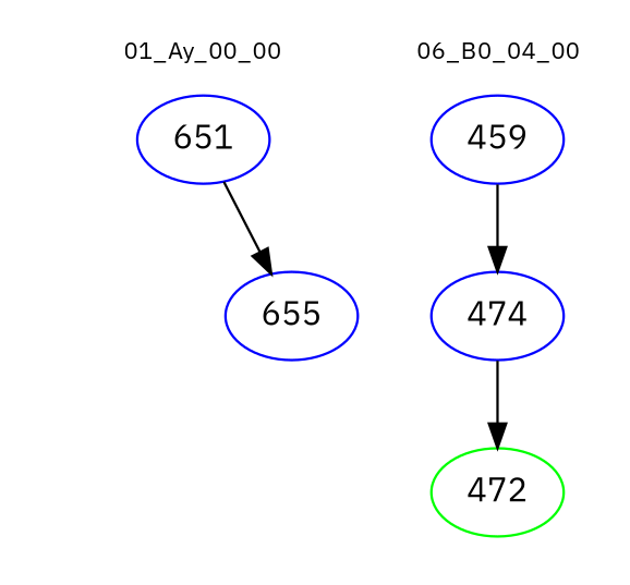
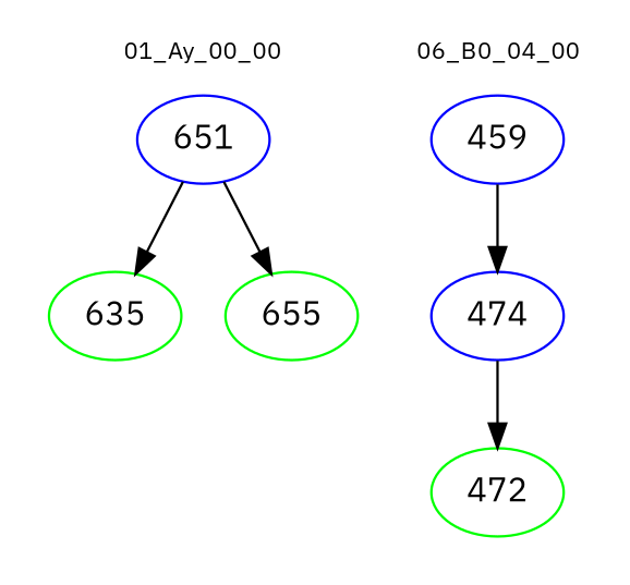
  digraph {
    fontname="IBM Plex Sans"
    node [color=blue fontname="IBM Plex Sans"]
    edge [color=black fontname="IBM Plex Sans"]
    n1 [label=651]
-   n3 [label=655]
+   n2 [color=green label=635]
+   n3 [color=green label=655]
    n4 [label=474]
    n5 [label=459]
    n6 [color=green label=472]
    subgraph cluster_1 {
      color=white
      fontsize=10
      label="01_Ay_00_00"
      n1
+     n2
      n3
    }
    subgraph cluster_2 {
      color=white
      fontsize=10
      label="06_B0_04_00"
      n4
      n5
      n6
    }
+   n1 -> n2
    n1 -> n3
    n4 -> n6
    n5 -> n4
  }
